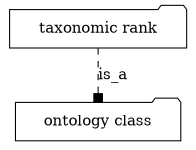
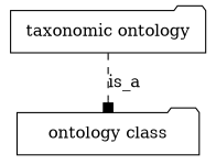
  digraph {
    node [shape=folder]
-   n1 [height=0.5 label="taxonomic rank" width=2.3109]
+   n1 [height=0.5 label="taxonomic ontology" width=2.3109]
    "ontology class" [height=0.5 width=2.1484]
    n1 -> "ontology class" [label=is_a style=dashed arrowhead=box]
  }
